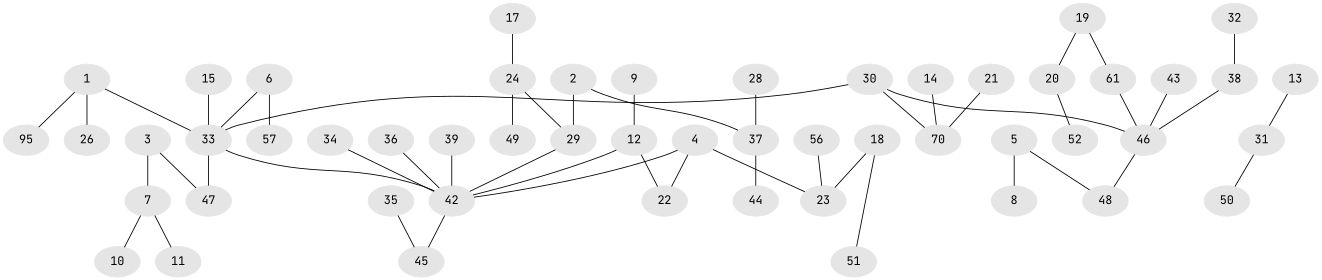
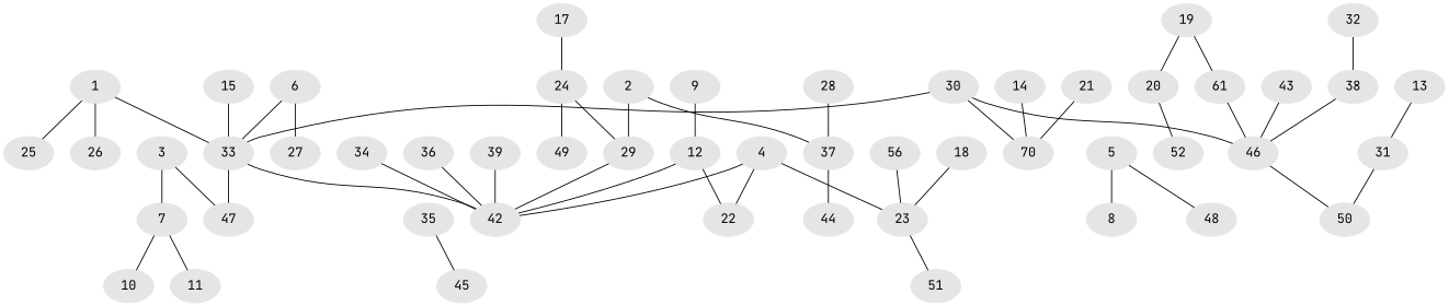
  graph {
    fontname="JetBrains Mono"
    node [color=gray90 fontname="JetBrains Mono" style=filled]
    edge [fontname="JetBrains Mono" weight=1.0]
    1
-   25 [label=95]
+   25
    26
    33
    47
    42
    2
    29
    37
    44
    3
    7
    10
    11
    4
    22
    23
    51
    45
    5
    8
    48
    6
-   27 [label=57]
+   27
    9
    12
    31
    50
    13
    n30 [label=70]
    14
    15
    n33 [label=56]
    17
    24
    49
    18
    19
    20
    n40 [label=61]
    52
    46
    21
    28
    30
    32
    38
    34
    35
    36
    39
    43
    1 -- 25
    1 -- 26
    1 -- 33
    33 -- 47
    33 -- 42
-   42 -- 45
    2 -- 29
    2 -- 37
    29 -- 42
    37 -- 44
    3 -- 47
    3 -- 7
    7 -- 10
    7 -- 11
    4 -- 42
    4 -- 22
    4 -- 23
-   18 -- 51
+   23 -- 51
    5 -- 8
    5 -- 48
    6 -- 33
    6 -- 27
    9 -- 12
    12 -- 42
    12 -- 22
    31 -- 50
    13 -- 31
    14 -- n30
    15 -- 33
    n33 -- 23
    17 -- 24
    24 -- 29
    24 -- 49
    18 -- 23
    19 -- 20
    19 -- n40
    20 -- 52
    n40 -- 46
-   46 -- 48
+   46 -- 50
    21 -- n30
    28 -- 37
    30 -- 33
    30 -- n30
    30 -- 46
    32 -- 38
    38 -- 46
    34 -- 42
    35 -- 45
    36 -- 42
    39 -- 42
    43 -- 46
  }
